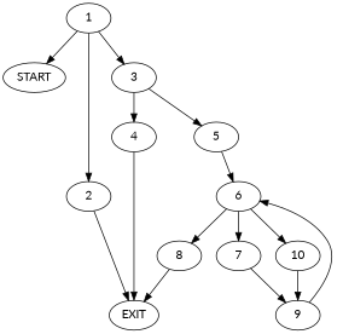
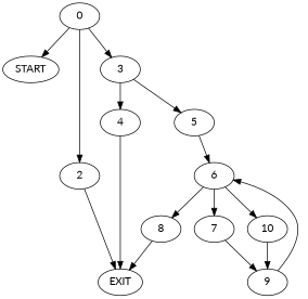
  digraph {
    fontname=Lato
    node [fontname=Lato]
    edge [fontname=Lato]
    n1 [label=START]
-   1
+   1 [label=0]
    2
    3
    n5 [label=EXIT]
    4
    5
    6
    7
    8
    10
    9
    1 -> n1
    1 -> 2
    1 -> 3
    2 -> n5
    3 -> 4
    3 -> 5
    4 -> n5
    5 -> 6
    6 -> 7
    6 -> 8
    6 -> 10
    7 -> 9
    8 -> n5
    10 -> 9
    9 -> 6
  }
